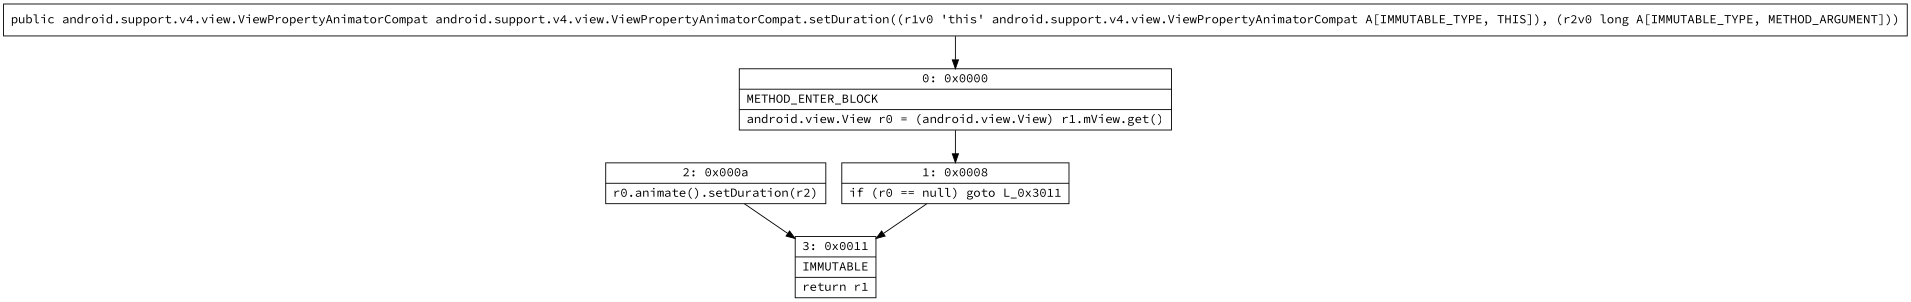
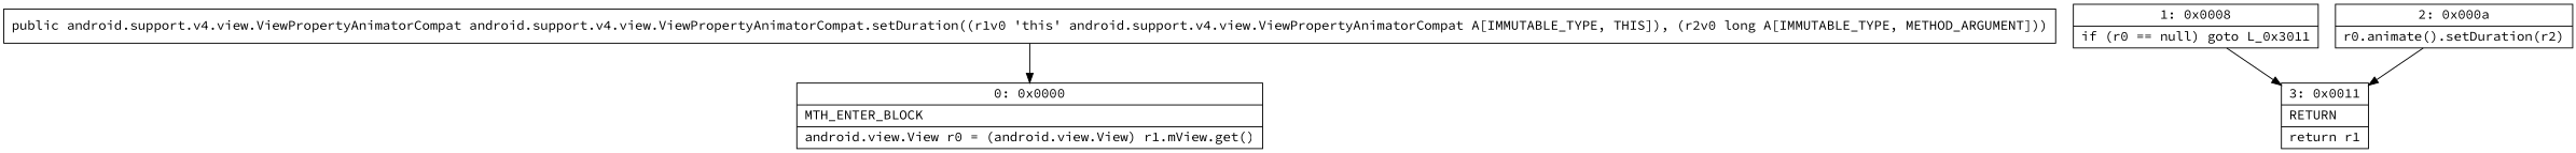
  digraph {
    fontname="Source Code Pro"
    node [fontname="Source Code Pro" shape=record]
    edge [fontname="Source Code Pro"]
-   n1 [label="{0\:\ 0x0000|METHOD_ENTER_BLOCK\l|android.view.View r0 = (android.view.View) r1.mView.get()\l}"]
+   n1 [label="{0\:\ 0x0000|MTH_ENTER_BLOCK\l|android.view.View r0 = (android.view.View) r1.mView.get()\l}"]
    n2 [label="{1\:\ 0x0008|if (r0 == null) goto L_0x3011\l}"]
-   n3 [label="{3\:\ 0x0011|IMMUTABLE\l|return r1\l}"]
+   n3 [label="{3\:\ 0x0011|RETURN\l|return r1\l}"]
    n4 [label="{2\:\ 0x000a|r0.animate().setDuration(r2)\l}"]
    n5 [label="{public android.support.v4.view.ViewPropertyAnimatorCompat android.support.v4.view.ViewPropertyAnimatorCompat.setDuration((r1v0 'this' android.support.v4.view.ViewPropertyAnimatorCompat A[IMMUTABLE_TYPE, THIS]), (r2v0 long A[IMMUTABLE_TYPE, METHOD_ARGUMENT])) }"]
-   n1 -> n2
    n2 -> n3
    n4 -> n3
    n5 -> n1
  }
